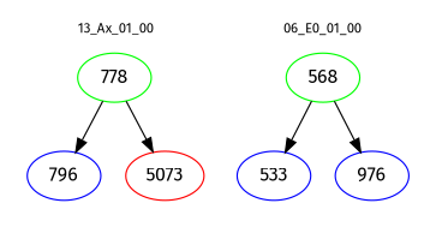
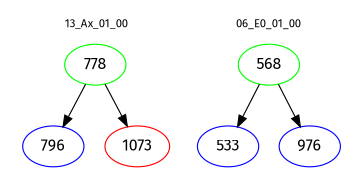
  digraph {
    fontname="Fira Sans"
    node [color=blue fontname="Fira Sans"]
    edge [color=black fontname="Fira Sans"]
    n1 [color=green label=778]
    n2 [label=796]
-   n3 [color=red label=5073]
+   n3 [color=red label=1073]
    n4 [color=green label=568]
    n5 [label=533]
    n6 [label=976]
    subgraph cluster_1 {
      color=white
      fontsize=10
      label="13_Ax_01_00"
      n1
      n2
      n3
    }
    subgraph cluster_2 {
      color=white
      fontsize=10
      label="06_E0_01_00"
      n4
      n5
      n6
    }
    n1 -> n2
    n1 -> n3
    n4 -> n5
    n4 -> n6
  }
